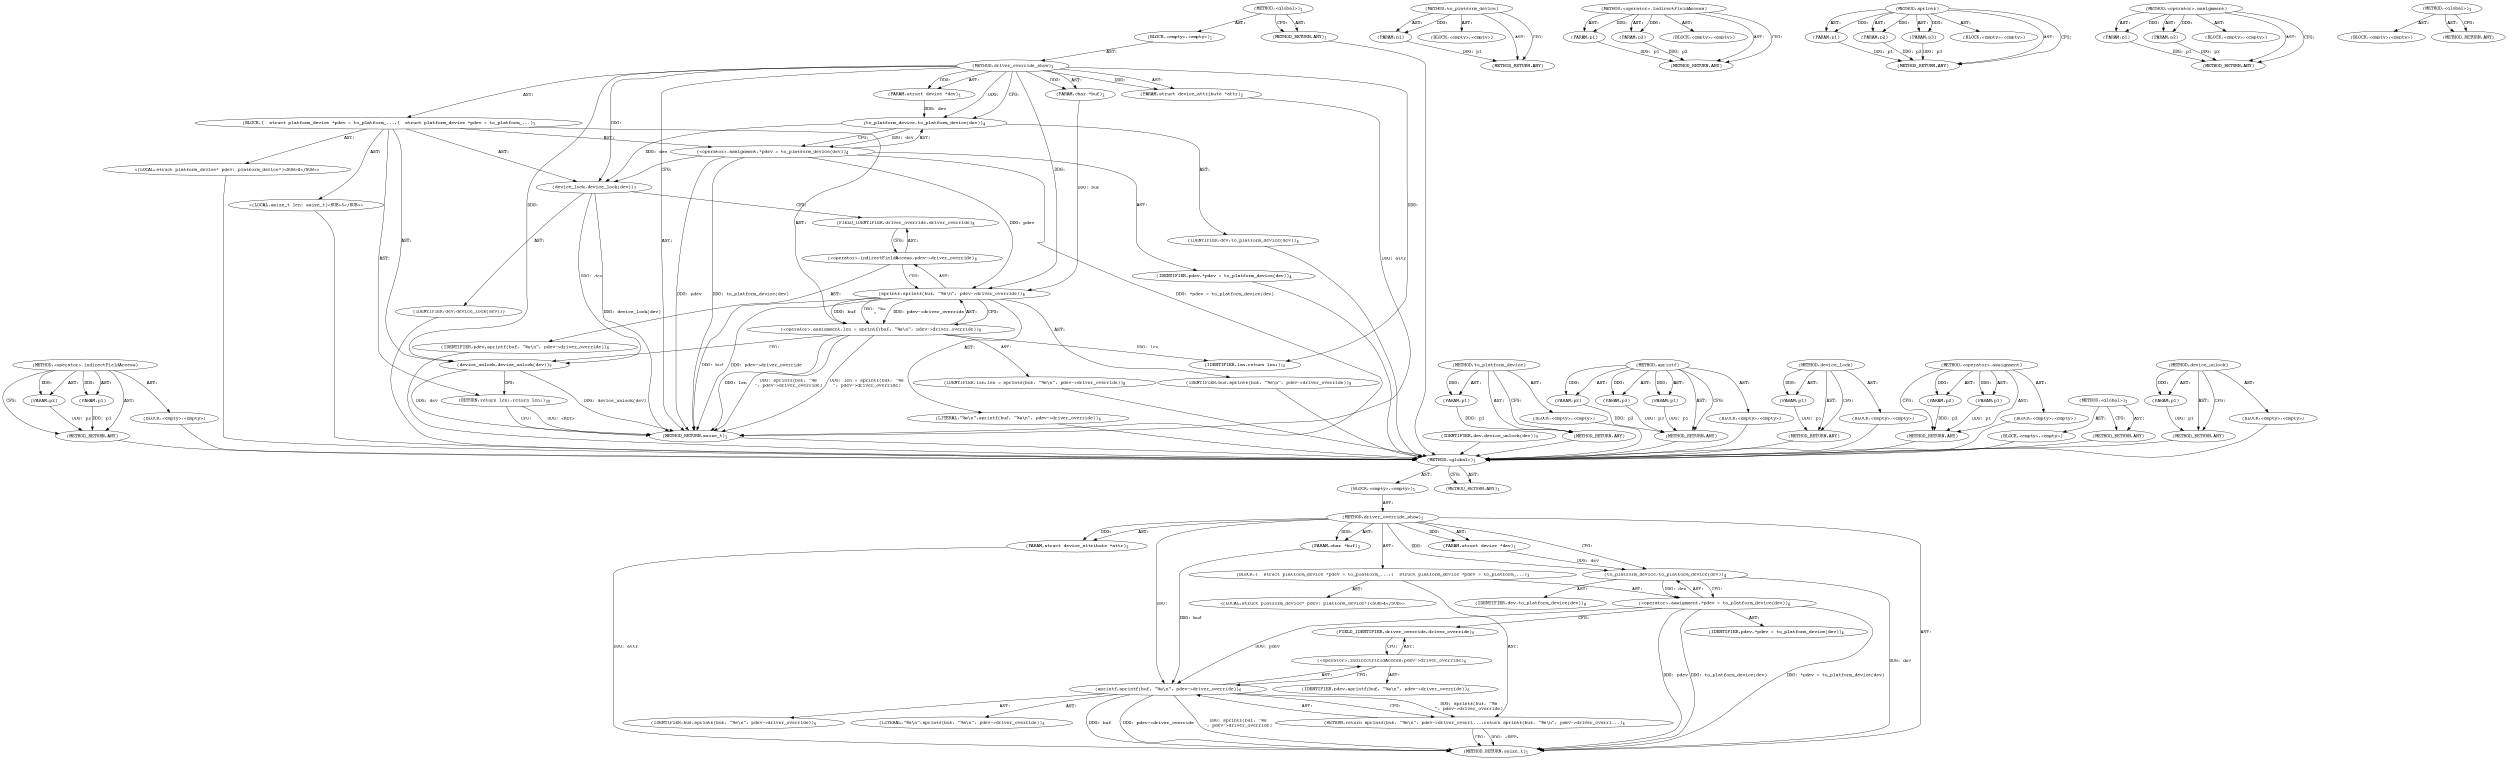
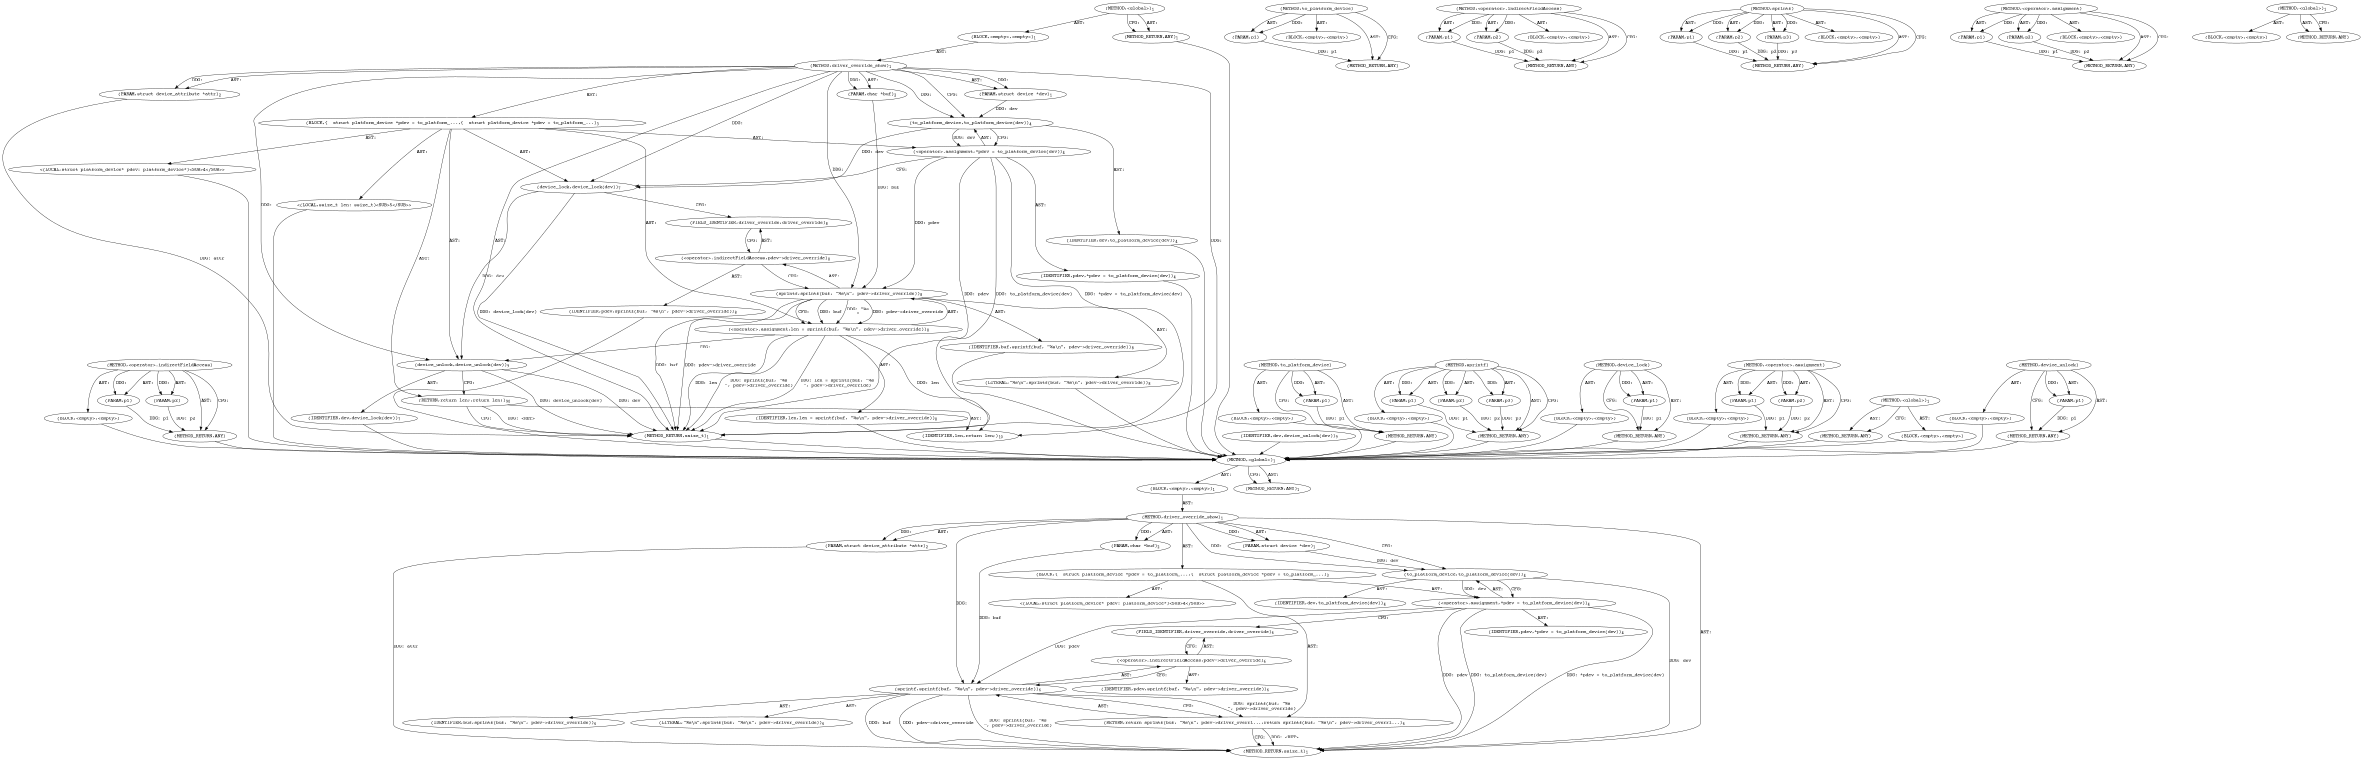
  digraph {
    fontname="Courier Prime"
    node [fontname="Courier Prime"]
    edge [fontname="Courier Prime"]
    n1 [label=<(METHOD,&lt;global&gt;)<SUB>1</SUB>>]
    n2 [label=<(BLOCK,&lt;empty&gt;,&lt;empty&gt;)<SUB>1</SUB>>]
    n3 [label=<(METHOD_RETURN,ANY)<SUB>1</SUB>>]
    n4 [label=<(METHOD,driver_override_show)<SUB>1</SUB>>]
    n5 [label=<(PARAM,struct device *dev)<SUB>1</SUB>>]
    n6 [label=<(PARAM,struct device_attribute *attr)<SUB>2</SUB>>]
    n7 [label=<(PARAM,char *buf)<SUB>2</SUB>>]
    n8 [label=<(BLOCK,{  	struct platform_device *pdev = to_platform_...,{  	struct platform_device *pdev = to_platform_...)<SUB>3</SUB>>]
    n9 [label=<(to_platform_device,to_platform_device(dev))<SUB>4</SUB>>]
    n10 [label=<(sprintf,sprintf(buf, &quot;%s\n&quot;, pdev-&gt;driver_override))<SUB>6</SUB>>]
    n11 [label=<(METHOD_RETURN,ssize_t)<SUB>1</SUB>>]
    n12 [label="<(LOCAL,struct platform_device* pdev: platform_device*)<SUB>4</SUB>>"]
    n13 [label=<(&lt;operator&gt;.assignment,*pdev = to_platform_device(dev))<SUB>4</SUB>>]
    n14 [label=<(RETURN,return sprintf(buf, &quot;%s\n&quot;, pdev-&gt;driver_overri...,return sprintf(buf, &quot;%s\n&quot;, pdev-&gt;driver_overri...)<SUB>6</SUB>>]
    n15 [label=<(IDENTIFIER,dev,to_platform_device(dev))<SUB>4</SUB>>]
    n16 [label=<(IDENTIFIER,buf,sprintf(buf, &quot;%s\n&quot;, pdev-&gt;driver_override))<SUB>6</SUB>>]
    n17 [label=<(LITERAL,&quot;%s\n&quot;,sprintf(buf, &quot;%s\n&quot;, pdev-&gt;driver_override))<SUB>6</SUB>>]
    n18 [label=<(&lt;operator&gt;.indirectFieldAccess,pdev-&gt;driver_override)<SUB>6</SUB>>]
    n19 [label=<(IDENTIFIER,pdev,*pdev = to_platform_device(dev))<SUB>4</SUB>>]
    n20 [label=<(FIELD_IDENTIFIER,driver_override,driver_override)<SUB>6</SUB>>]
    n21 [label=<(IDENTIFIER,pdev,sprintf(buf, &quot;%s\n&quot;, pdev-&gt;driver_override))<SUB>6</SUB>>]
    n22 [label=<(METHOD,to_platform_device)>]
    n23 [label=<(PARAM,p1)>]
    n24 [label=<(BLOCK,&lt;empty&gt;,&lt;empty&gt;)>]
    n25 [label=<(METHOD_RETURN,ANY)>]
    n26 [label=<(METHOD,&lt;operator&gt;.indirectFieldAccess)>]
    n27 [label=<(PARAM,p1)>]
    n28 [label=<(PARAM,p2)>]
    n29 [label=<(BLOCK,&lt;empty&gt;,&lt;empty&gt;)>]
    n30 [label=<(METHOD_RETURN,ANY)>]
    n31 [label=<(METHOD,sprintf)>]
    n32 [label=<(PARAM,p1)>]
    n33 [label=<(PARAM,p2)>]
    n34 [label=<(PARAM,p3)>]
    n35 [label=<(BLOCK,&lt;empty&gt;,&lt;empty&gt;)>]
    n36 [label=<(METHOD_RETURN,ANY)>]
    n37 [label=<(METHOD,&lt;operator&gt;.assignment)>]
    n38 [label=<(PARAM,p1)>]
    n39 [label=<(PARAM,p2)>]
    n40 [label=<(BLOCK,&lt;empty&gt;,&lt;empty&gt;)>]
    n41 [label=<(METHOD_RETURN,ANY)>]
    n42 [label=<(METHOD,&lt;global&gt;)<SUB>1</SUB>>]
    n43 [label=<(BLOCK,&lt;empty&gt;,&lt;empty&gt;)>]
    n44 [label=<(METHOD_RETURN,ANY)>]
    n45 [label=<(METHOD,&lt;operator&gt;.indirectFieldAccess)>]
    n46 [label=<(PARAM,p1)>]
    n47 [label=<(PARAM,p2)>]
    n48 [label=<(BLOCK,&lt;empty&gt;,&lt;empty&gt;)>]
    n49 [label=<(METHOD_RETURN,ANY)>]
    n50 [label=<(METHOD,&lt;global&gt;)<SUB>1</SUB>>]
    n51 [label=<(BLOCK,&lt;empty&gt;,&lt;empty&gt;)<SUB>1</SUB>>]
    n52 [label=<(METHOD_RETURN,ANY)<SUB>1</SUB>>]
    n53 [label=<(METHOD,driver_override_show)<SUB>1</SUB>>]
    n54 [label=<(PARAM,struct device *dev)<SUB>1</SUB>>]
    n55 [label=<(PARAM,struct device_attribute *attr)<SUB>2</SUB>>]
    n56 [label=<(PARAM,char *buf)<SUB>2</SUB>>]
    n57 [label=<(BLOCK,{  	struct platform_device *pdev = to_platform_...,{  	struct platform_device *pdev = to_platform_...)<SUB>3</SUB>>]
    n58 [label=<(to_platform_device,to_platform_device(dev))<SUB>4</SUB>>]
    n59 [label=<(device_lock,device_lock(dev))<SUB>7</SUB>>]
    n60 [label=<(sprintf,sprintf(buf, &quot;%s\n&quot;, pdev-&gt;driver_override))<SUB>8</SUB>>]
    n61 [label=<(device_unlock,device_unlock(dev))<SUB>9</SUB>>]
    n62 [label=<(IDENTIFIER,len,return len;)<SUB>10</SUB>>]
    n63 [label=<(METHOD_RETURN,ssize_t)<SUB>1</SUB>>]
    n64 [label="<(LOCAL,struct platform_device* pdev: platform_device*)<SUB>4</SUB>>"]
    n65 [label=<(&lt;operator&gt;.assignment,*pdev = to_platform_device(dev))<SUB>4</SUB>>]
    n66 [label="<(LOCAL,ssize_t len: ssize_t)<SUB>5</SUB>>"]
    n67 [label=<(&lt;operator&gt;.assignment,len = sprintf(buf, &quot;%s\n&quot;, pdev-&gt;driver_override))<SUB>8</SUB>>]
    n68 [label=<(RETURN,return len;,return len;)<SUB>90</SUB>>]
    n69 [label=<(IDENTIFIER,dev,to_platform_device(dev))<SUB>4</SUB>>]
    n70 [label=<(IDENTIFIER,dev,device_lock(dev))<SUB>7</SUB>>]
    n71 [label=<(FIELD_IDENTIFIER,driver_override,driver_override)<SUB>8</SUB>>]
    n72 [label=<(IDENTIFIER,buf,sprintf(buf, &quot;%s\n&quot;, pdev-&gt;driver_override))<SUB>8</SUB>>]
    n73 [label=<(LITERAL,&quot;%s\n&quot;,sprintf(buf, &quot;%s\n&quot;, pdev-&gt;driver_override))<SUB>8</SUB>>]
    n74 [label=<(&lt;operator&gt;.indirectFieldAccess,pdev-&gt;driver_override)<SUB>8</SUB>>]
    n75 [label=<(IDENTIFIER,pdev,*pdev = to_platform_device(dev))<SUB>4</SUB>>]
    n76 [label=<(IDENTIFIER,len,len = sprintf(buf, &quot;%s\n&quot;, pdev-&gt;driver_override))<SUB>8</SUB>>]
    n77 [label=<(IDENTIFIER,pdev,sprintf(buf, &quot;%s\n&quot;, pdev-&gt;driver_override))<SUB>8</SUB>>]
    n78 [label=<(IDENTIFIER,dev,device_unlock(dev))<SUB>9</SUB>>]
    n79 [label=<(METHOD,to_platform_device)>]
    n80 [label=<(PARAM,p1)>]
    n81 [label=<(BLOCK,&lt;empty&gt;,&lt;empty&gt;)>]
    n82 [label=<(METHOD_RETURN,ANY)>]
    n83 [label=<(METHOD,sprintf)>]
    n84 [label=<(PARAM,p1)>]
    n85 [label=<(PARAM,p2)>]
    n86 [label=<(PARAM,p3)>]
    n87 [label=<(BLOCK,&lt;empty&gt;,&lt;empty&gt;)>]
    n88 [label=<(METHOD_RETURN,ANY)>]
    n89 [label=<(METHOD,device_lock)>]
    n90 [label=<(PARAM,p1)>]
    n91 [label=<(BLOCK,&lt;empty&gt;,&lt;empty&gt;)>]
    n92 [label=<(METHOD_RETURN,ANY)>]
    n93 [label=<(METHOD,&lt;operator&gt;.assignment)>]
    n94 [label=<(PARAM,p1)>]
    n95 [label=<(PARAM,p2)>]
    n96 [label=<(BLOCK,&lt;empty&gt;,&lt;empty&gt;)>]
    n97 [label=<(METHOD_RETURN,ANY)>]
    n98 [label=<(METHOD,&lt;global&gt;)<SUB>1</SUB>>]
    n99 [label=<(BLOCK,&lt;empty&gt;,&lt;empty&gt;)>]
    n100 [label=<(METHOD_RETURN,ANY)>]
    n101 [label=<(METHOD,device_unlock)>]
    n102 [label=<(PARAM,p1)>]
    n103 [label=<(BLOCK,&lt;empty&gt;,&lt;empty&gt;)>]
    n104 [label=<(METHOD_RETURN,ANY)>]
    n1 -> n2 [label="AST: "]
    n1 -> n3 [label="AST: "]
    n1 -> n3 [label="CFG: "]
    n2 -> n4 [label="AST: "]
    n4 -> n5 [label="AST: "]
    n4 -> n5 [label="DDG: "]
    n4 -> n6 [label="AST: "]
    n4 -> n6 [label="DDG: "]
    n4 -> n7 [label="AST: "]
    n4 -> n7 [label="DDG: "]
    n4 -> n8 [label="AST: "]
    n4 -> n9 [label="CFG: "]
    n4 -> n9 [label="DDG: "]
    n4 -> n10 [label="DDG: "]
    n4 -> n11 [label="AST: "]
    n5 -> n9 [label="DDG: dev"]
    n6 -> n11 [label="DDG: attr"]
    n7 -> n10 [label="DDG: buf"]
    n8 -> n12 [label="AST: "]
    n8 -> n13 [label="AST: "]
    n8 -> n14 [label="AST: "]
    n9 -> n11 [label="DDG: dev"]
    n9 -> n13 [label="CFG: "]
    n9 -> n13 [label="DDG: dev"]
    n9 -> n15 [label="AST: "]
    n10 -> n11 [label="DDG: buf"]
    n10 -> n11 [label="DDG: pdev-&gt;driver_override"]
    n10 -> n11 [label="DDG: sprintf(buf, &quot;%s\n&quot;, pdev-&gt;driver_override)"]
    n10 -> n14 [label="CFG: "]
    n10 -> n14 [label="DDG: sprintf(buf, &quot;%s\n&quot;, pdev-&gt;driver_override)"]
    n10 -> n16 [label="AST: "]
    n10 -> n17 [label="AST: "]
    n10 -> n18 [label="AST: "]
    n13 -> n9 [label="AST: "]
    n13 -> n10 [label="DDG: pdev"]
    n13 -> n11 [label="DDG: pdev"]
    n13 -> n11 [label="DDG: to_platform_device(dev)"]
    n13 -> n11 [label="DDG: *pdev = to_platform_device(dev)"]
    n13 -> n19 [label="AST: "]
    n13 -> n20 [label="CFG: "]
    n14 -> n10 [label="AST: "]
    n14 -> n11 [label="CFG: "]
    n14 -> n11 [label="DDG: &lt;RET&gt;"]
    n18 -> n10 [label="CFG: "]
    n18 -> n20 [label="AST: "]
    n18 -> n21 [label="AST: "]
    n20 -> n18 [label="CFG: "]
    n22 -> n23 [label="AST: "]
    n22 -> n23 [label="DDG: "]
    n22 -> n24 [label="AST: "]
    n22 -> n25 [label="AST: "]
    n22 -> n25 [label="CFG: "]
    n23 -> n25 [label="DDG: p1"]
    n26 -> n27 [label="AST: "]
    n26 -> n27 [label="DDG: "]
    n26 -> n28 [label="AST: "]
    n26 -> n28 [label="DDG: "]
    n26 -> n29 [label="AST: "]
    n26 -> n30 [label="AST: "]
    n26 -> n30 [label="CFG: "]
    n27 -> n30 [label="DDG: p1"]
    n28 -> n30 [label="DDG: p2"]
    n31 -> n32 [label="AST: "]
    n31 -> n32 [label="DDG: "]
    n31 -> n33 [label="AST: "]
    n31 -> n33 [label="DDG: "]
    n31 -> n34 [label="AST: "]
    n31 -> n34 [label="DDG: "]
    n31 -> n35 [label="AST: "]
    n31 -> n36 [label="AST: "]
    n31 -> n36 [label="CFG: "]
    n32 -> n36 [label="DDG: p1"]
    n33 -> n36 [label="DDG: p2"]
    n34 -> n36 [label="DDG: p3"]
    n37 -> n38 [label="AST: "]
    n37 -> n38 [label="DDG: "]
    n37 -> n39 [label="AST: "]
    n37 -> n39 [label="DDG: "]
    n37 -> n40 [label="AST: "]
    n37 -> n41 [label="AST: "]
    n37 -> n41 [label="CFG: "]
    n38 -> n41 [label="DDG: p1"]
    n39 -> n41 [label="DDG: p2"]
    n42 -> n43 [label="AST: "]
    n42 -> n44 [label="AST: "]
    n42 -> n44 [label="CFG: "]
    n45 -> n46 [label="AST: "]
    n45 -> n46 [label="DDG: "]
    n45 -> n47 [label="AST: "]
    n45 -> n47 [label="DDG: "]
    n45 -> n48 [label="AST: "]
    n45 -> n49 [label="AST: "]
    n45 -> n49 [label="CFG: "]
    n46 -> n49 [label="DDG: p1"]
    n47 -> n49 [label="DDG: p2"]
    n48 -> n1
    n49 -> n1
    n50 -> n51 [label="AST: "]
    n50 -> n52 [label="AST: "]
    n50 -> n52 [label="CFG: "]
    n51 -> n53 [label="AST: "]
    n52 -> n1
    n53 -> n54 [label="AST: "]
    n53 -> n54 [label="DDG: "]
    n53 -> n55 [label="AST: "]
    n53 -> n55 [label="DDG: "]
    n53 -> n56 [label="AST: "]
    n53 -> n56 [label="DDG: "]
    n53 -> n57 [label="AST: "]
    n53 -> n58 [label="CFG: "]
    n53 -> n58 [label="DDG: "]
    n53 -> n59 [label="DDG: "]
    n53 -> n60 [label="DDG: "]
    n53 -> n61 [label="DDG: "]
    n53 -> n62 [label="DDG: "]
    n53 -> n63 [label="AST: "]
    n54 -> n58 [label="DDG: dev"]
    n55 -> n63 [label="DDG: attr"]
    n56 -> n60 [label="DDG: buf"]
    n57 -> n59 [label="AST: "]
    n57 -> n61 [label="AST: "]
    n57 -> n64 [label="AST: "]
    n57 -> n65 [label="AST: "]
    n57 -> n66 [label="AST: "]
    n57 -> n67 [label="AST: "]
    n57 -> n68 [label="AST: "]
    n58 -> n59 [label="DDG: dev"]
    n58 -> n65 [label="CFG: "]
    n58 -> n65 [label="DDG: dev"]
    n58 -> n69 [label="AST: "]
    n59 -> n61 [label="DDG: dev"]
    n59 -> n63 [label="DDG: device_lock(dev)"]
-   n59 -> n70 [label="AST: "]
+   n61 -> n70 [label="AST: "]
    n59 -> n71 [label="CFG: "]
    n60 -> n63 [label="DDG: buf"]
    n60 -> n63 [label="DDG: pdev-&gt;driver_override"]
    n60 -> n67 [label="CFG: "]
    n60 -> n67 [label="DDG: buf"]
    n60 -> n67 [label="DDG: &quot;%s\n&quot;"]
    n60 -> n67 [label="DDG: pdev-&gt;driver_override"]
    n60 -> n72 [label="AST: "]
    n60 -> n73 [label="AST: "]
    n60 -> n74 [label="AST: "]
    n61 -> n63 [label="DDG: dev"]
    n61 -> n63 [label="DDG: device_unlock(dev)"]
    n61 -> n68 [label="CFG: "]
    n63 -> n1
    n64 -> n1
    n65 -> n58 [label="AST: "]
    n65 -> n59 [label="CFG: "]
    n65 -> n60 [label="DDG: pdev"]
    n65 -> n63 [label="DDG: pdev"]
    n65 -> n63 [label="DDG: to_platform_device(dev)"]
    n65 -> n63 [label="DDG: *pdev = to_platform_device(dev)"]
    n65 -> n75 [label="AST: "]
    n66 -> n1
    n67 -> n60 [label="AST: "]
    n67 -> n61 [label="CFG: "]
    n67 -> n62 [label="DDG: len"]
    n67 -> n63 [label="DDG: len"]
    n67 -> n63 [label="DDG: sprintf(buf, &quot;%s\n&quot;, pdev-&gt;driver_override)"]
    n67 -> n63 [label="DDG: len = sprintf(buf, &quot;%s\n&quot;, pdev-&gt;driver_override)"]
    n67 -> n76 [label="AST: "]
+   n68 -> n62 [label="AST: "]
    n68 -> n63 [label="CFG: "]
    n68 -> n63 [label="DDG: &lt;RET&gt;"]
    n69 -> n1
    n70 -> n1
    n71 -> n74 [label="CFG: "]
    n72 -> n1
    n73 -> n1
    n74 -> n60 [label="CFG: "]
    n74 -> n71 [label="AST: "]
    n74 -> n77 [label="AST: "]
    n75 -> n1
    n76 -> n1
    n77 -> n1
    n78 -> n1
    n79 -> n80 [label="AST: "]
    n79 -> n80 [label="DDG: "]
    n79 -> n81 [label="AST: "]
    n79 -> n82 [label="AST: "]
    n79 -> n82 [label="CFG: "]
    n80 -> n82 [label="DDG: p1"]
    n81 -> n1
    n82 -> n1
    n83 -> n84 [label="AST: "]
    n83 -> n84 [label="DDG: "]
    n83 -> n85 [label="AST: "]
    n83 -> n85 [label="DDG: "]
    n83 -> n86 [label="AST: "]
    n83 -> n86 [label="DDG: "]
    n83 -> n87 [label="AST: "]
    n83 -> n88 [label="AST: "]
    n83 -> n88 [label="CFG: "]
    n84 -> n88 [label="DDG: p1"]
    n85 -> n88 [label="DDG: p2"]
    n86 -> n88 [label="DDG: p3"]
    n87 -> n1
    n88 -> n1
    n89 -> n90 [label="AST: "]
    n89 -> n90 [label="DDG: "]
    n89 -> n91 [label="AST: "]
    n89 -> n92 [label="AST: "]
    n89 -> n92 [label="CFG: "]
    n90 -> n92 [label="DDG: p1"]
    n91 -> n1
    n92 -> n1
    n93 -> n94 [label="AST: "]
    n93 -> n94 [label="DDG: "]
    n93 -> n95 [label="AST: "]
    n93 -> n95 [label="DDG: "]
    n93 -> n96 [label="AST: "]
    n93 -> n97 [label="AST: "]
    n93 -> n97 [label="CFG: "]
    n94 -> n97 [label="DDG: p1"]
    n95 -> n97 [label="DDG: p2"]
    n96 -> n1
    n97 -> n1
    n98 -> n99 [label="AST: "]
    n98 -> n100 [label="AST: "]
    n98 -> n100 [label="CFG: "]
    n99 -> n1
    n100 -> n1
    n101 -> n102 [label="AST: "]
    n101 -> n102 [label="DDG: "]
    n101 -> n103 [label="AST: "]
    n101 -> n104 [label="AST: "]
    n101 -> n104 [label="CFG: "]
    n102 -> n104 [label="DDG: p1"]
    n103 -> n1
    n104 -> n1
  }
